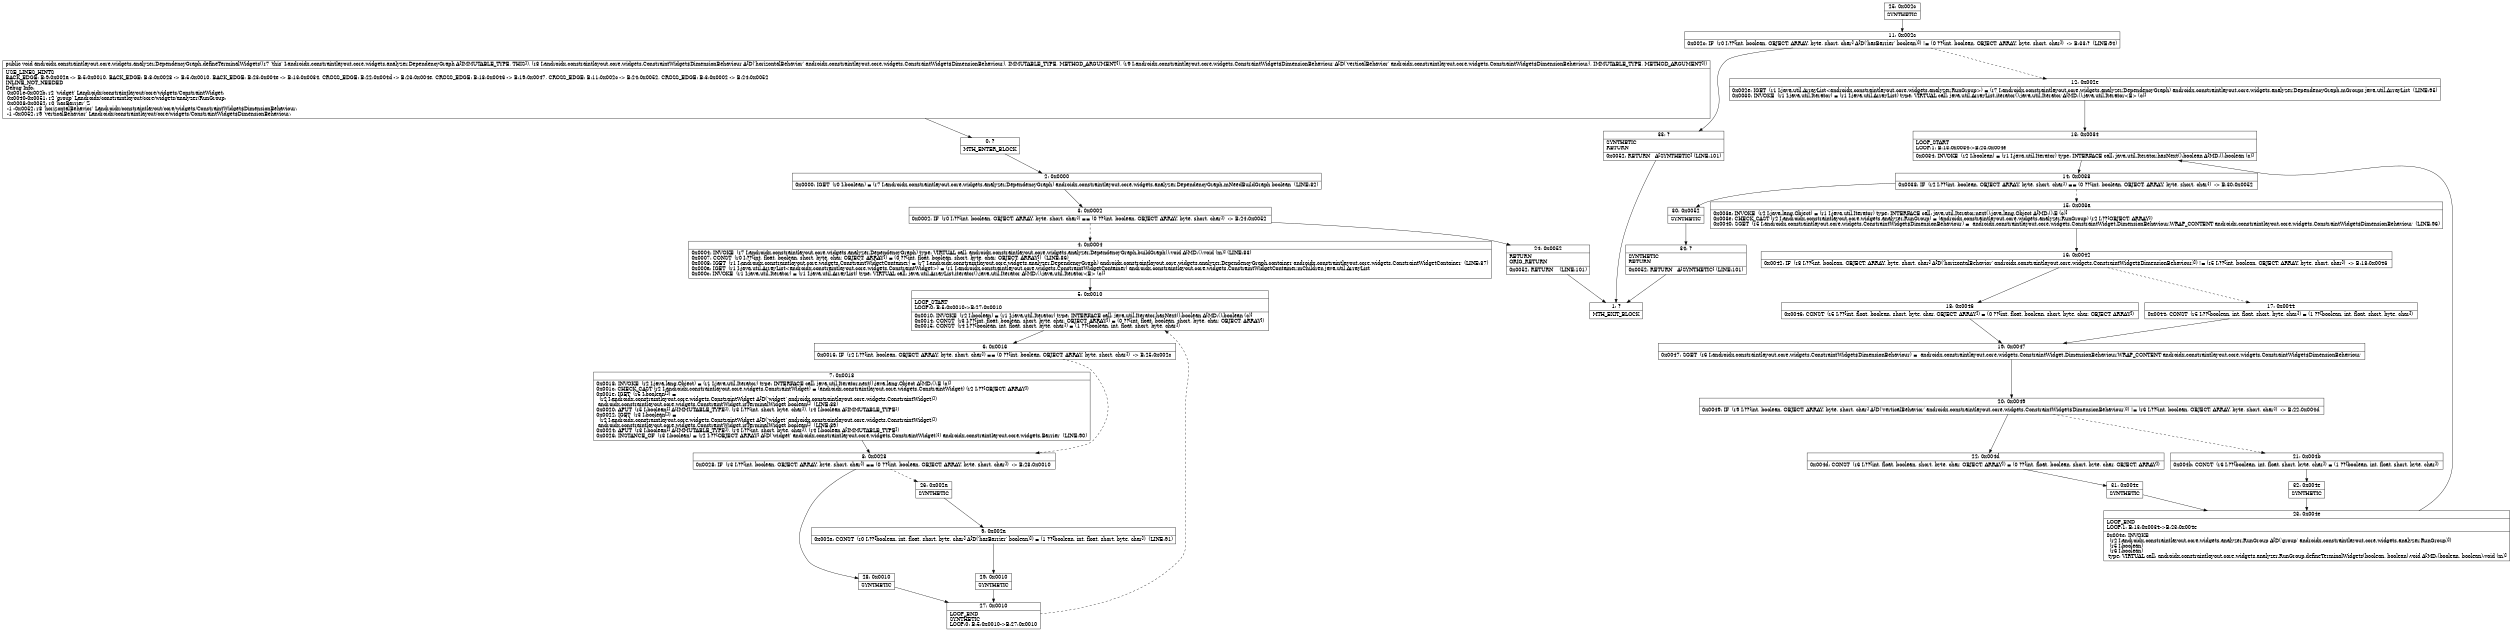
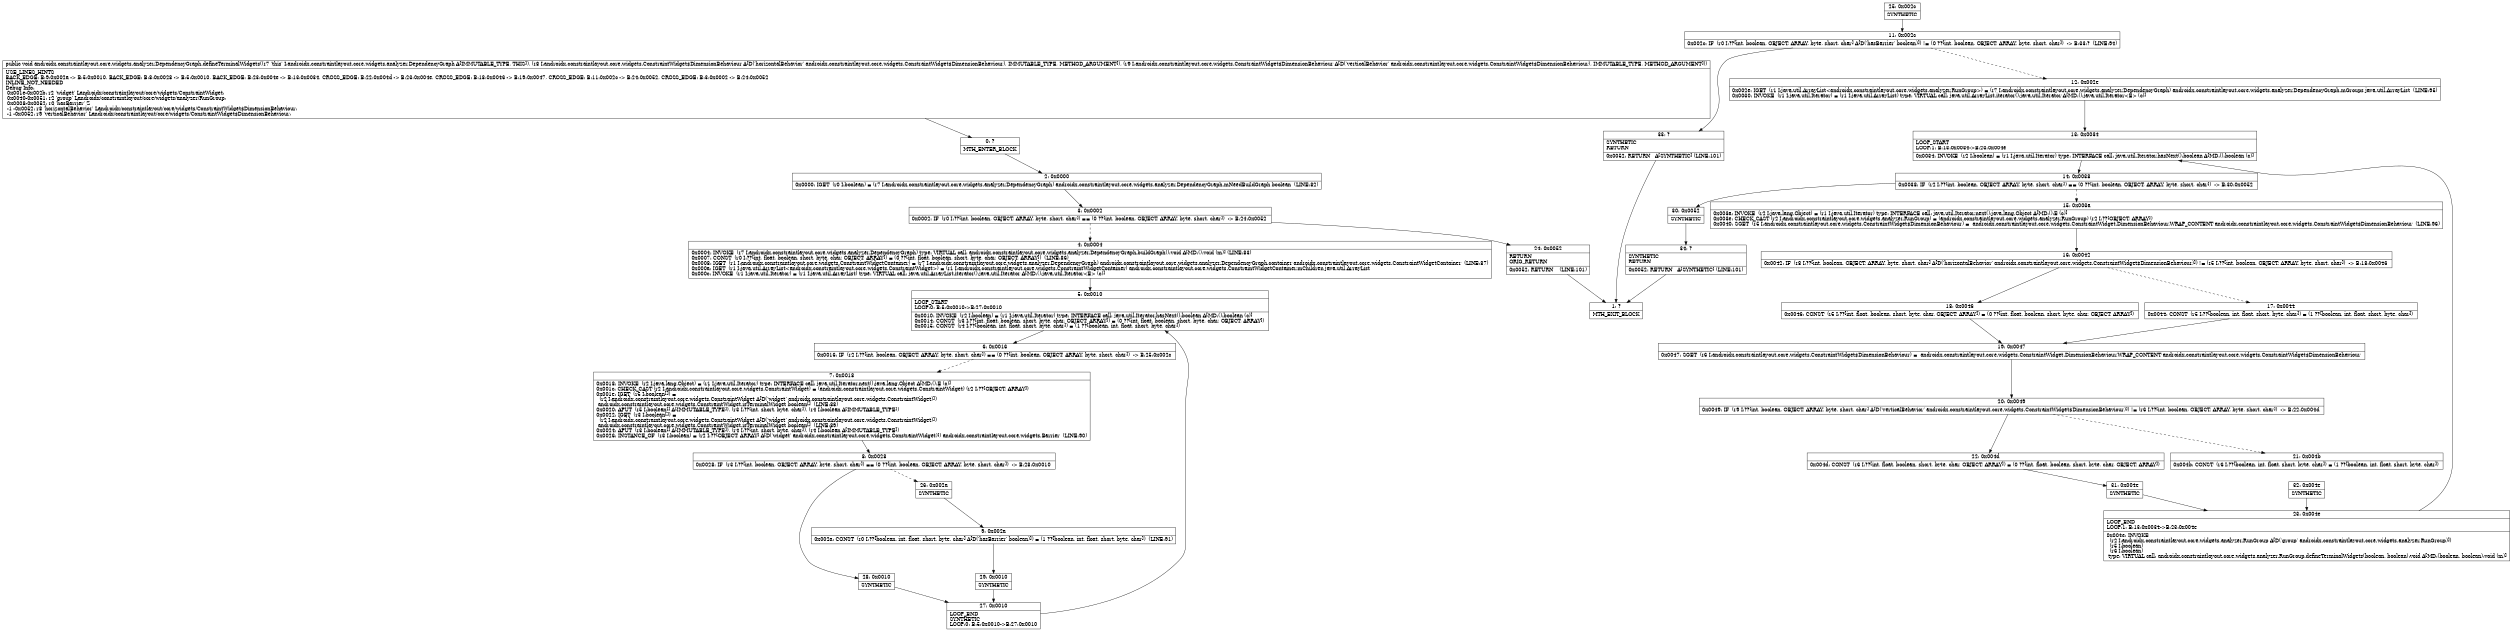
  digraph {
    node [shape=record]
    n1 [label="{0\:\ ?|MTH_ENTER_BLOCK\l}"]
    n2 [label="{2\:\ 0x0000|0x0000: IGET  (r0 I:boolean) = (r7 I:androidx.constraintlayout.core.widgets.analyzer.DependencyGraph) androidx.constraintlayout.core.widgets.analyzer.DependencyGraph.mNeedBuildGraph boolean  (LINE:82)\l}"]
    n3 [label="{3\:\ 0x0002|0x0002: IF  (r0 I:??[int, boolean, OBJECT, ARRAY, byte, short, char]) == (0 ??[int, boolean, OBJECT, ARRAY, byte, short, char])  \-\> B:24:0x0052 \l}"]
    n4 [label="{4\:\ 0x0004|0x0004: INVOKE  (r7 I:androidx.constraintlayout.core.widgets.analyzer.DependencyGraph) type: VIRTUAL call: androidx.constraintlayout.core.widgets.analyzer.DependencyGraph.buildGraph():void A[MD:():void (m)] (LINE:83)\l0x0007: CONST  (r0 I:??[int, float, boolean, short, byte, char, OBJECT, ARRAY]) = (0 ??[int, float, boolean, short, byte, char, OBJECT, ARRAY])  (LINE:86)\l0x0008: IGET  (r1 I:androidx.constraintlayout.core.widgets.ConstraintWidgetContainer) = (r7 I:androidx.constraintlayout.core.widgets.analyzer.DependencyGraph) androidx.constraintlayout.core.widgets.analyzer.DependencyGraph.container androidx.constraintlayout.core.widgets.ConstraintWidgetContainer  (LINE:87)\l0x000a: IGET  (r1 I:java.util.ArrayList\<androidx.constraintlayout.core.widgets.ConstraintWidget\>) = (r1 I:androidx.constraintlayout.core.widgets.ConstraintWidgetContainer) androidx.constraintlayout.core.widgets.ConstraintWidgetContainer.mChildren java.util.ArrayList \l0x000c: INVOKE  (r1 I:java.util.Iterator) = (r1 I:java.util.ArrayList) type: VIRTUAL call: java.util.ArrayList.iterator():java.util.Iterator A[MD:():java.util.Iterator\<E\> (c)]\l}"]
    n5 [label="{24\:\ 0x0052|RETURN\lORIG_RETURN\l|0x0052: RETURN    (LINE:101)\l}"]
    n6 [label="{5\:\ 0x0010|LOOP_START\lLOOP:0: B:5:0x0010\-\>B:27:0x0010\l|0x0010: INVOKE  (r2 I:boolean) = (r1 I:java.util.Iterator) type: INTERFACE call: java.util.Iterator.hasNext():boolean A[MD:():boolean (c)]\l0x0014: CONST  (r3 I:??[int, float, boolean, short, byte, char, OBJECT, ARRAY]) = (0 ??[int, float, boolean, short, byte, char, OBJECT, ARRAY]) \l0x0015: CONST  (r4 I:??[boolean, int, float, short, byte, char]) = (1 ??[boolean, int, float, short, byte, char]) \l}"]
    n7 [label="{1\:\ ?|MTH_EXIT_BLOCK\l}"]
    n8 [label="{6\:\ 0x0016|0x0016: IF  (r2 I:??[int, boolean, OBJECT, ARRAY, byte, short, char]) == (0 ??[int, boolean, OBJECT, ARRAY, byte, short, char])  \-\> B:25:0x002c \l}"]
    n9 [label="{7\:\ 0x0018|0x0018: INVOKE  (r2 I:java.lang.Object) = (r1 I:java.util.Iterator) type: INTERFACE call: java.util.Iterator.next():java.lang.Object A[MD:():E (c)]\l0x001c: CHECK_CAST (r2 I:androidx.constraintlayout.core.widgets.ConstraintWidget) = (androidx.constraintlayout.core.widgets.ConstraintWidget) (r2 I:??[OBJECT, ARRAY]) \l0x001e: IGET  (r5 I:boolean[]) = \l  (r2 I:androidx.constraintlayout.core.widgets.ConstraintWidget A[D('widget' androidx.constraintlayout.core.widgets.ConstraintWidget)])\l androidx.constraintlayout.core.widgets.ConstraintWidget.isTerminalWidget boolean[]  (LINE:88)\l0x0020: APUT  (r5 I:boolean[] A[IMMUTABLE_TYPE]), (r3 I:??[int, short, byte, char]), (r4 I:boolean A[IMMUTABLE_TYPE]) \l0x0022: IGET  (r3 I:boolean[]) = \l  (r2 I:androidx.constraintlayout.core.widgets.ConstraintWidget A[D('widget' androidx.constraintlayout.core.widgets.ConstraintWidget)])\l androidx.constraintlayout.core.widgets.ConstraintWidget.isTerminalWidget boolean[]  (LINE:89)\l0x0024: APUT  (r3 I:boolean[] A[IMMUTABLE_TYPE]), (r4 I:??[int, short, byte, char]), (r4 I:boolean A[IMMUTABLE_TYPE]) \l0x0026: INSTANCE_OF  (r3 I:boolean) = (r2 I:??[OBJECT, ARRAY] A[D('widget' androidx.constraintlayout.core.widgets.ConstraintWidget)]) androidx.constraintlayout.core.widgets.Barrier  (LINE:90)\l}"]
    n10 [label="{8\:\ 0x0028|0x0028: IF  (r3 I:??[int, boolean, OBJECT, ARRAY, byte, short, char]) == (0 ??[int, boolean, OBJECT, ARRAY, byte, short, char])  \-\> B:28:0x0010 \l}"]
    n11 [label="{25\:\ 0x002c|SYNTHETIC\l}"]
    n12 [label="{11\:\ 0x002c|0x002c: IF  (r0 I:??[int, boolean, OBJECT, ARRAY, byte, short, char] A[D('hasBarrier' boolean)]) != (0 ??[int, boolean, OBJECT, ARRAY, byte, short, char])  \-\> B:33:?  (LINE:94)\l}"]
    n13 [label="{26\:\ 0x002a|SYNTHETIC\l}"]
    n14 [label="{28\:\ 0x0010|SYNTHETIC\l}"]
    n15 [label="{9\:\ 0x002a|0x002a: CONST  (r0 I:??[boolean, int, float, short, byte, char] A[D('hasBarrier' boolean)]) = (1 ??[boolean, int, float, short, byte, char])  (LINE:91)\l}"]
    n16 [label="{27\:\ 0x0010|LOOP_END\lSYNTHETIC\lLOOP:0: B:5:0x0010\-\>B:27:0x0010\l}"]
    n17 [label="{29\:\ 0x0010|SYNTHETIC\l}"]
    n18 [label="{12\:\ 0x002e|0x002e: IGET  (r1 I:java.util.ArrayList\<androidx.constraintlayout.core.widgets.analyzer.RunGroup\>) = (r7 I:androidx.constraintlayout.core.widgets.analyzer.DependencyGraph) androidx.constraintlayout.core.widgets.analyzer.DependencyGraph.mGroups java.util.ArrayList  (LINE:95)\l0x0030: INVOKE  (r1 I:java.util.Iterator) = (r1 I:java.util.ArrayList) type: VIRTUAL call: java.util.ArrayList.iterator():java.util.Iterator A[MD:():java.util.Iterator\<E\> (c)]\l}"]
    n19 [label="{33\:\ ?|SYNTHETIC\lRETURN\l|0x0052: RETURN   A[SYNTHETIC] (LINE:101)\l}"]
    n20 [label="{13\:\ 0x0034|LOOP_START\lLOOP:1: B:13:0x0034\-\>B:23:0x004e\l|0x0034: INVOKE  (r2 I:boolean) = (r1 I:java.util.Iterator) type: INTERFACE call: java.util.Iterator.hasNext():boolean A[MD:():boolean (c)]\l}"]
    n21 [label="{14\:\ 0x0038|0x0038: IF  (r2 I:??[int, boolean, OBJECT, ARRAY, byte, short, char]) == (0 ??[int, boolean, OBJECT, ARRAY, byte, short, char])  \-\> B:30:0x0052 \l}"]
    n22 [label="{15\:\ 0x003a|0x003a: INVOKE  (r2 I:java.lang.Object) = (r1 I:java.util.Iterator) type: INTERFACE call: java.util.Iterator.next():java.lang.Object A[MD:():E (c)]\l0x003e: CHECK_CAST (r2 I:androidx.constraintlayout.core.widgets.analyzer.RunGroup) = (androidx.constraintlayout.core.widgets.analyzer.RunGroup) (r2 I:??[OBJECT, ARRAY]) \l0x0040: SGET  (r5 I:androidx.constraintlayout.core.widgets.ConstraintWidget$DimensionBehaviour) =  androidx.constraintlayout.core.widgets.ConstraintWidget.DimensionBehaviour.WRAP_CONTENT androidx.constraintlayout.core.widgets.ConstraintWidget$DimensionBehaviour  (LINE:96)\l}"]
    n23 [label="{30\:\ 0x0052|SYNTHETIC\l}"]
    n24 [label="{16\:\ 0x0042|0x0042: IF  (r8 I:??[int, boolean, OBJECT, ARRAY, byte, short, char] A[D('horizontalBehavior' androidx.constraintlayout.core.widgets.ConstraintWidget$DimensionBehaviour)]) != (r5 I:??[int, boolean, OBJECT, ARRAY, byte, short, char])  \-\> B:18:0x0046 \l}"]
    n25 [label="{34\:\ ?|SYNTHETIC\lRETURN\l|0x0052: RETURN   A[SYNTHETIC] (LINE:101)\l}"]
    n26 [label="{17\:\ 0x0044|0x0044: CONST  (r5 I:??[boolean, int, float, short, byte, char]) = (1 ??[boolean, int, float, short, byte, char]) \l}"]
    n27 [label="{18\:\ 0x0046|0x0046: CONST  (r5 I:??[int, float, boolean, short, byte, char, OBJECT, ARRAY]) = (0 ??[int, float, boolean, short, byte, char, OBJECT, ARRAY]) \l}"]
    n28 [label="{19\:\ 0x0047|0x0047: SGET  (r6 I:androidx.constraintlayout.core.widgets.ConstraintWidget$DimensionBehaviour) =  androidx.constraintlayout.core.widgets.ConstraintWidget.DimensionBehaviour.WRAP_CONTENT androidx.constraintlayout.core.widgets.ConstraintWidget$DimensionBehaviour \l}"]
    n29 [label="{20\:\ 0x0049|0x0049: IF  (r9 I:??[int, boolean, OBJECT, ARRAY, byte, short, char] A[D('verticalBehavior' androidx.constraintlayout.core.widgets.ConstraintWidget$DimensionBehaviour)]) != (r6 I:??[int, boolean, OBJECT, ARRAY, byte, short, char])  \-\> B:22:0x004d \l}"]
    n30 [label="{21\:\ 0x004b|0x004b: CONST  (r6 I:??[boolean, int, float, short, byte, char]) = (1 ??[boolean, int, float, short, byte, char]) \l}"]
    n31 [label="{22\:\ 0x004d|0x004d: CONST  (r6 I:??[int, float, boolean, short, byte, char, OBJECT, ARRAY]) = (0 ??[int, float, boolean, short, byte, char, OBJECT, ARRAY]) \l}"]
    n32 [label="{32\:\ 0x004e|SYNTHETIC\l}"]
    n33 [label="{31\:\ 0x004e|SYNTHETIC\l}"]
    n34 [label="{23\:\ 0x004e|LOOP_END\lLOOP:1: B:13:0x0034\-\>B:23:0x004e\l|0x004e: INVOKE  \l  (r2 I:androidx.constraintlayout.core.widgets.analyzer.RunGroup A[D('group' androidx.constraintlayout.core.widgets.analyzer.RunGroup)])\l  (r5 I:boolean)\l  (r6 I:boolean)\l type: VIRTUAL call: androidx.constraintlayout.core.widgets.analyzer.RunGroup.defineTerminalWidgets(boolean, boolean):void A[MD:(boolean, boolean):void (m)]\l}"]
    n35 [label="{public void androidx.constraintlayout.core.widgets.analyzer.DependencyGraph.defineTerminalWidgets((r7 'this' I:androidx.constraintlayout.core.widgets.analyzer.DependencyGraph A[IMMUTABLE_TYPE, THIS]), (r8 I:androidx.constraintlayout.core.widgets.ConstraintWidget$DimensionBehaviour A[D('horizontalBehavior' androidx.constraintlayout.core.widgets.ConstraintWidget$DimensionBehaviour), IMMUTABLE_TYPE, METHOD_ARGUMENT]), (r9 I:androidx.constraintlayout.core.widgets.ConstraintWidget$DimensionBehaviour A[D('verticalBehavior' androidx.constraintlayout.core.widgets.ConstraintWidget$DimensionBehaviour), IMMUTABLE_TYPE, METHOD_ARGUMENT]))  | USE_LINES_HINTS\lBACK_EDGE: B:9:0x002a \-\> B:5:0x0010, BACK_EDGE: B:8:0x0028 \-\> B:5:0x0010, BACK_EDGE: B:23:0x004e \-\> B:13:0x0034, CROSS_EDGE: B:22:0x004d \-\> B:23:0x004e, CROSS_EDGE: B:18:0x0046 \-\> B:19:0x0047, CROSS_EDGE: B:11:0x002c \-\> B:24:0x0052, CROSS_EDGE: B:3:0x0002 \-\> B:24:0x0052\lINLINE_NOT_NEEDED\lDebug Info:\l  0x001e\-0x002b: r2 'widget' Landroidx\/constraintlayout\/core\/widgets\/ConstraintWidget;\l  0x0040\-0x0051: r2 'group' Landroidx\/constraintlayout\/core\/widgets\/analyzer\/RunGroup;\l  0x0008\-0x0052: r0 'hasBarrier' Z\l  \-1 \-0x0052: r8 'horizontalBehavior' Landroidx\/constraintlayout\/core\/widgets\/ConstraintWidget$DimensionBehaviour;\l  \-1 \-0x0052: r9 'verticalBehavior' Landroidx\/constraintlayout\/core\/widgets\/ConstraintWidget$DimensionBehaviour;\l}"]
    n1 -> n2
    n2 -> n3
    n3 -> n4 [style=dashed]
    n3 -> n5
    n4 -> n6
    n5 -> n7
    n6 -> n8
-   n8 -> n10 [style=dashed]
+   n8 -> n9 [style=dashed]
    n9 -> n10
    n10 -> n13 [style=dashed]
    n10 -> n14
    n11 -> n12
    n12 -> n18 [style=dashed]
    n12 -> n19
    n13 -> n15
    n14 -> n16
    n15 -> n17
-   n16 -> n6 [style=dashed]
+   n16 -> n6
    n17 -> n16
    n18 -> n20
    n19 -> n7
    n20 -> n21
    n21 -> n22 [style=dashed]
    n21 -> n23
    n22 -> n24
    n23 -> n25
    n24 -> n26 [style=dashed]
    n24 -> n27
    n25 -> n7
    n26 -> n28
    n27 -> n28
    n28 -> n29
    n29 -> n30 [style=dashed]
    n29 -> n31
-   n30 -> n32
    n31 -> n33
    n32 -> n34
    n33 -> n34
    n34 -> n20
    n35 -> n1
  }
